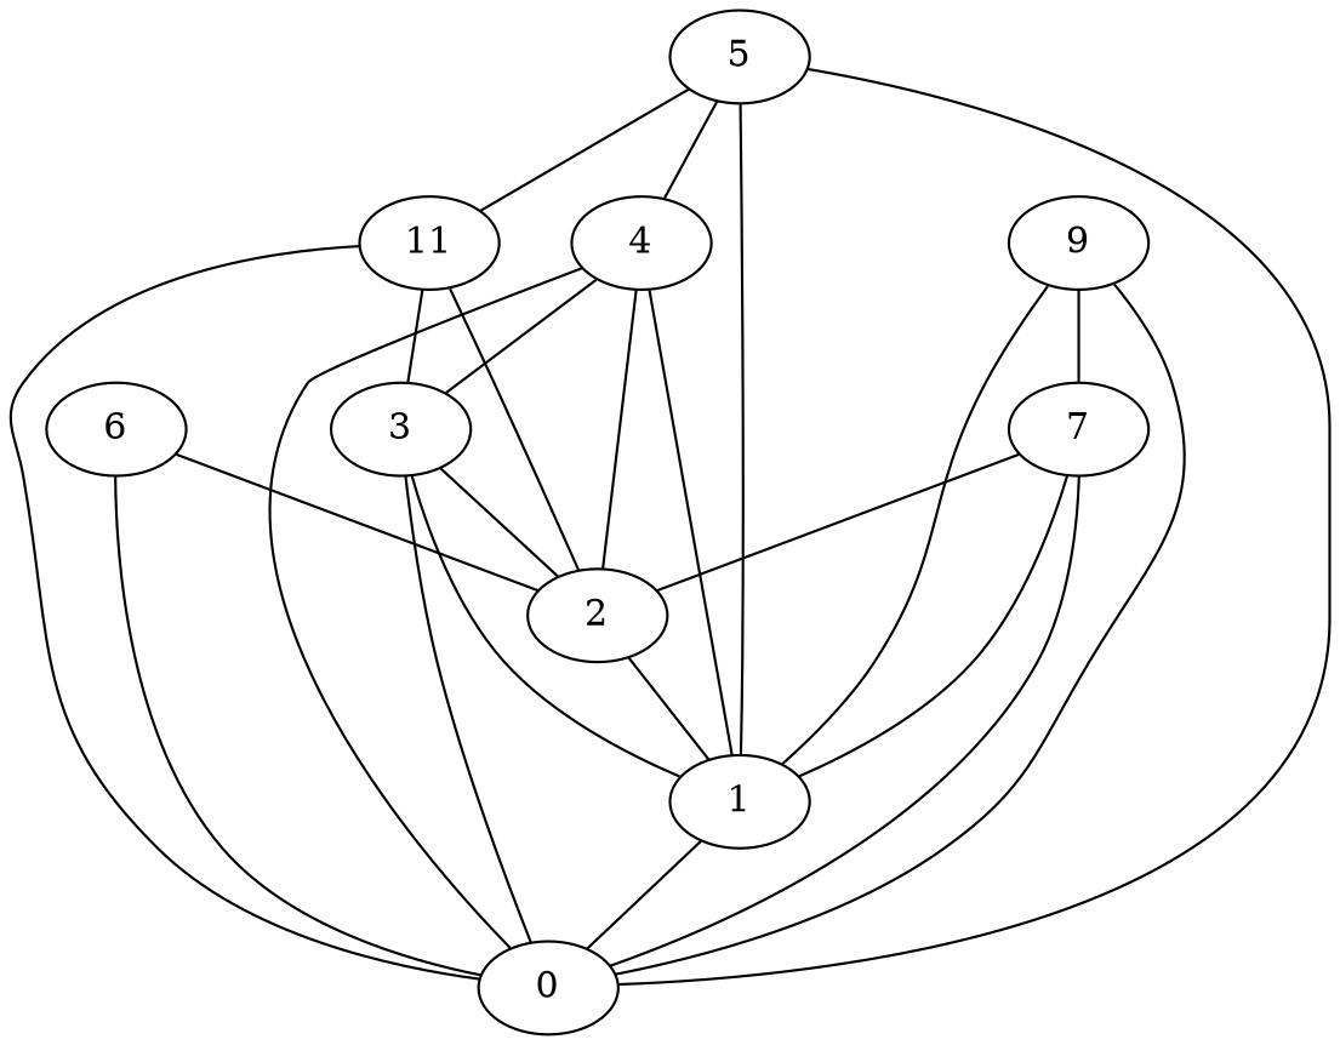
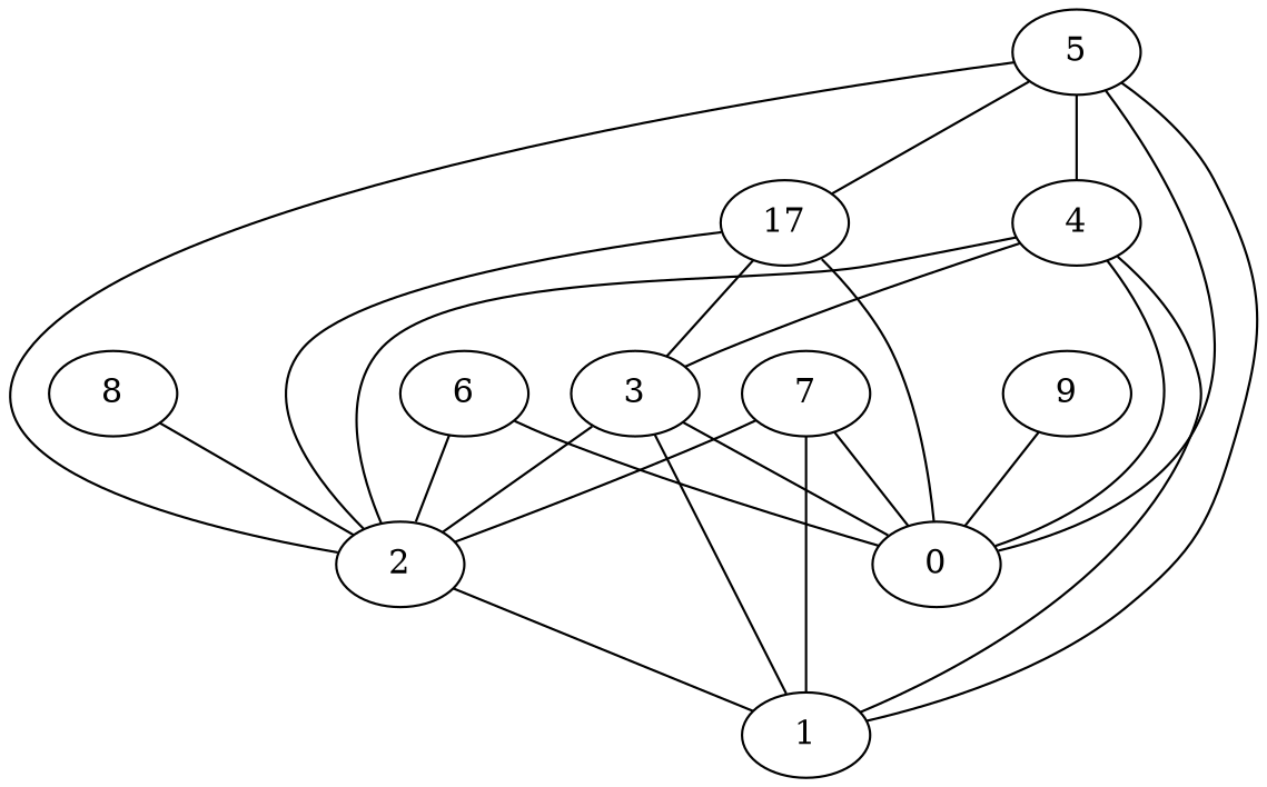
  graph {
    1
    0
    2
    3
    4
    5
-   11
+   11 [label=17]
    6
    7
+   8
    9
-   1 -- 0
    2 -- 1
    3 -- 1
    3 -- 0
    3 -- 2
    4 -- 1
    4 -- 0
    4 -- 2
    4 -- 3
    5 -- 1
    5 -- 0
+   5 -- 2
    5 -- 4
    5 -- 11
    11 -- 0
    11 -- 2
    11 -- 3
    6 -- 0
    6 -- 2
    7 -- 1
    7 -- 0
    7 -- 2
-   9 -- 1
+   8 -- 2
    9 -- 0
-   9 -- 7
  }
